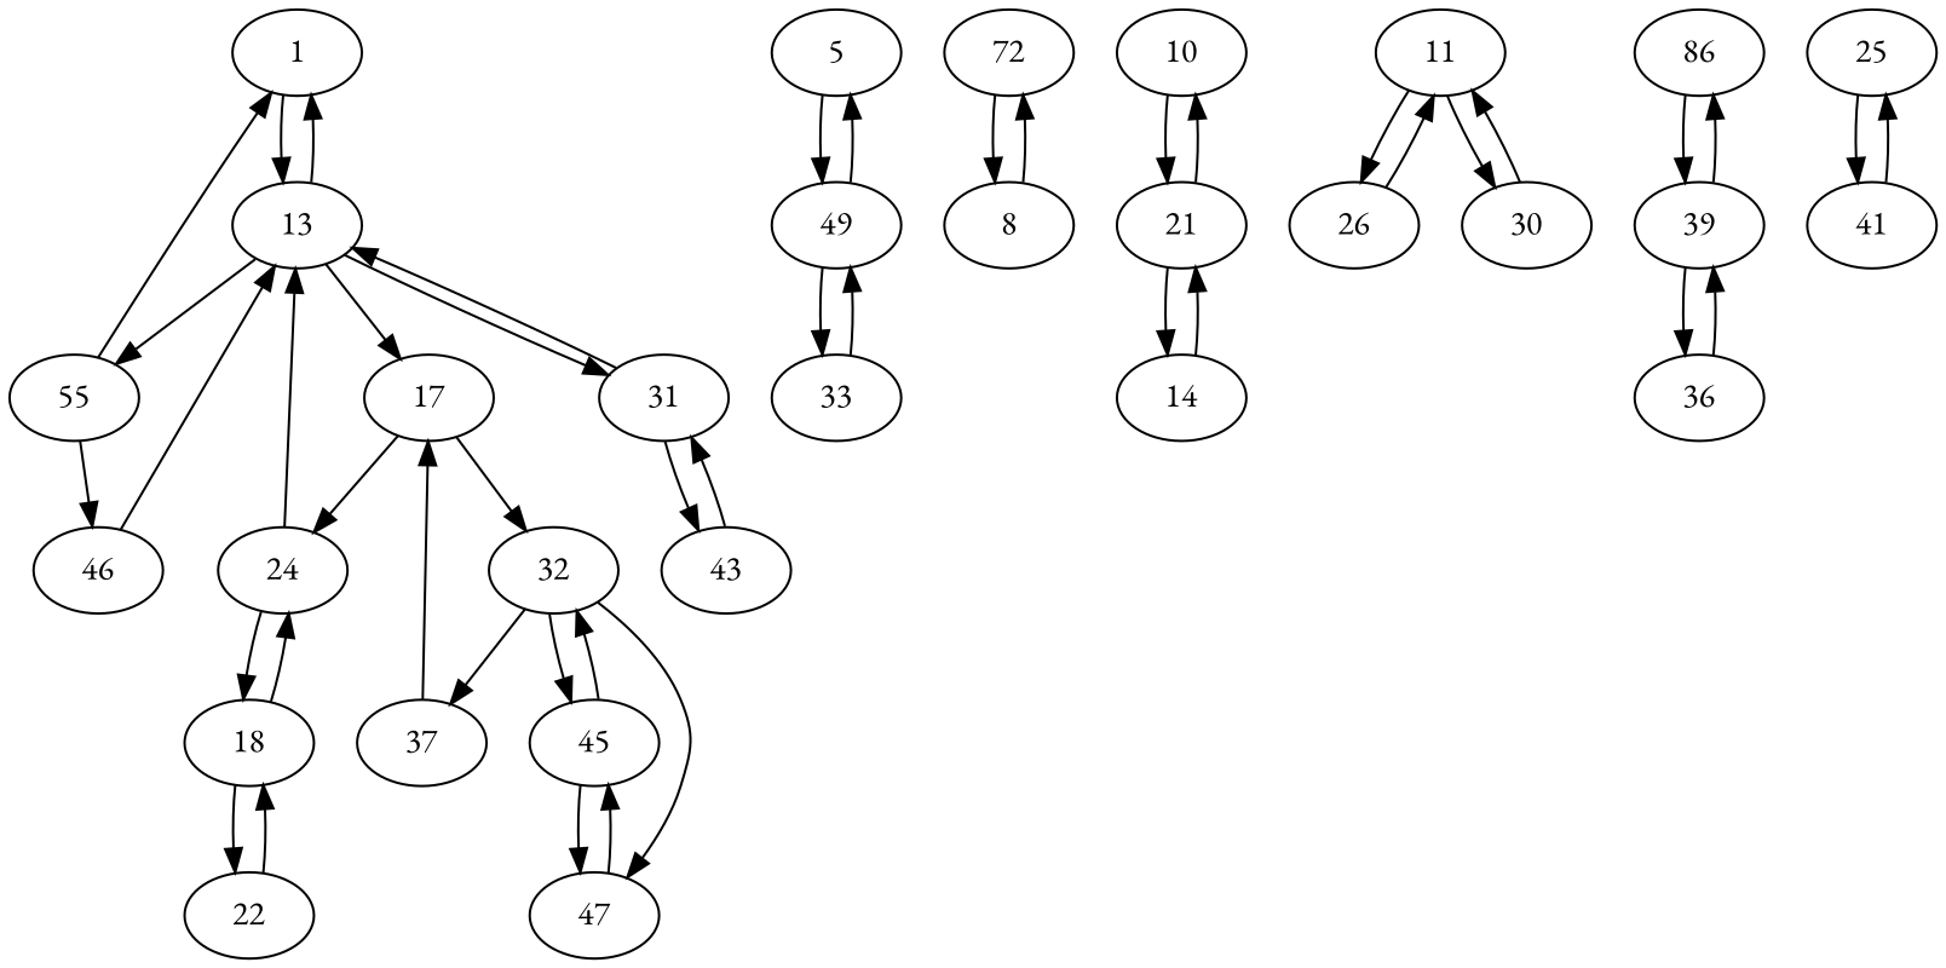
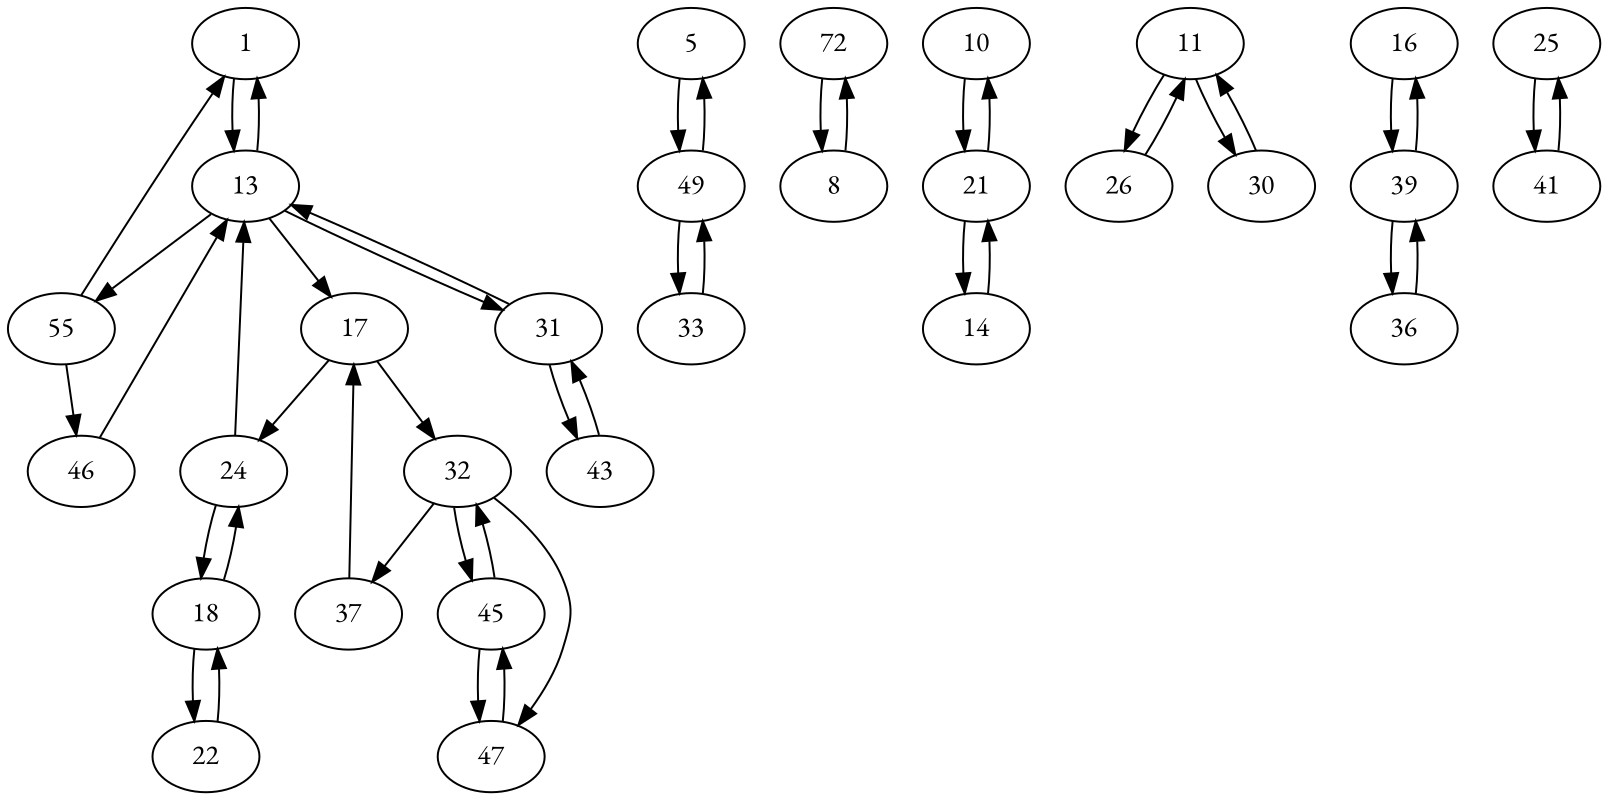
  digraph {
    fontname="EB Garamond"
    node [fontname="EB Garamond"]
    edge [fontname="EB Garamond"]
    1
    13
    n3 [label=55]
    17
    31
    46
    24
    32
    43
    5
    49
    33
    n13 [label=72]
    8
    10
    21
    14
    11
    26
    30
    18
    37
    45
    47
-   16 [label=86]
+   16
    39
    36
    22
    25
    41
    1 -> 13
    13 -> 1
    13 -> n3
    13 -> 17
    13 -> 31
    n3 -> 1
    n3 -> 46
    17 -> 24
    17 -> 32
    31 -> 13
    31 -> 43
    46 -> 13
    24 -> 13
    24 -> 18
    32 -> 37
    32 -> 45
    32 -> 47
    43 -> 31
    5 -> 49
    49 -> 5
    49 -> 33
    33 -> 49
    n13 -> 8
    8 -> n13
    10 -> 21
    21 -> 10
    21 -> 14
    14 -> 21
    11 -> 26
    11 -> 30
    26 -> 11
    30 -> 11
    18 -> 24
    18 -> 22
    37 -> 17
    45 -> 32
    45 -> 47
    47 -> 45
    16 -> 39
    39 -> 16
    39 -> 36
    36 -> 39
    22 -> 18
    25 -> 41
    41 -> 25
  }
